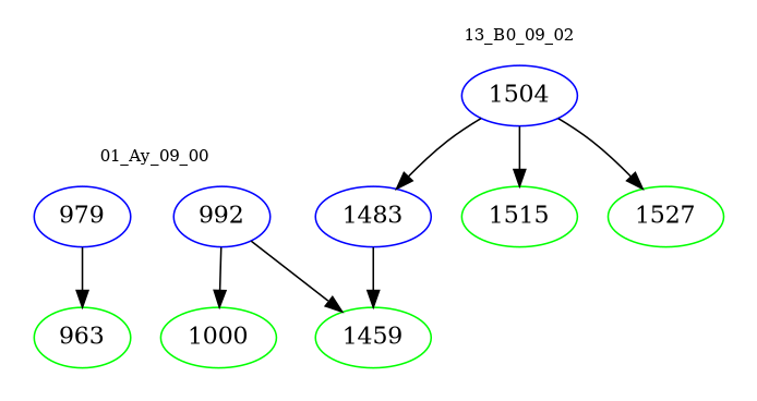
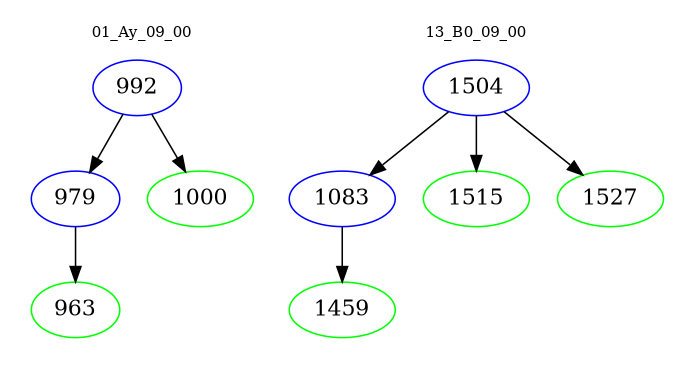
  digraph {
    node [color=green]
    edge [color=black]
    n1 [color=blue label=992]
    n2 [color=blue label=979]
    n3 [label=1000]
    n4 [label=963]
    n5 [color=blue label=1504]
-   n6 [color=blue label=1483]
+   n6 [color=blue label=1083]
    n7 [label=1515]
    n8 [label=1527]
    n9 [label=1459]
    subgraph cluster_1 {
      color=white
      fontsize=10
      label="01_Ay_09_00"
      n1
      n2
      n3
      n4
    }
    subgraph cluster_2 {
      color=white
      fontsize=10
-     label="13_B0_09_02"
+     label="13_B0_09_00"
      n5
      n6
      n7
      n8
      n9
    }
-   n1 -> n9
+   n1 -> n2
    n1 -> n3
    n2 -> n4
    n5 -> n6
    n5 -> n7
    n5 -> n8
    n6 -> n9
  }
